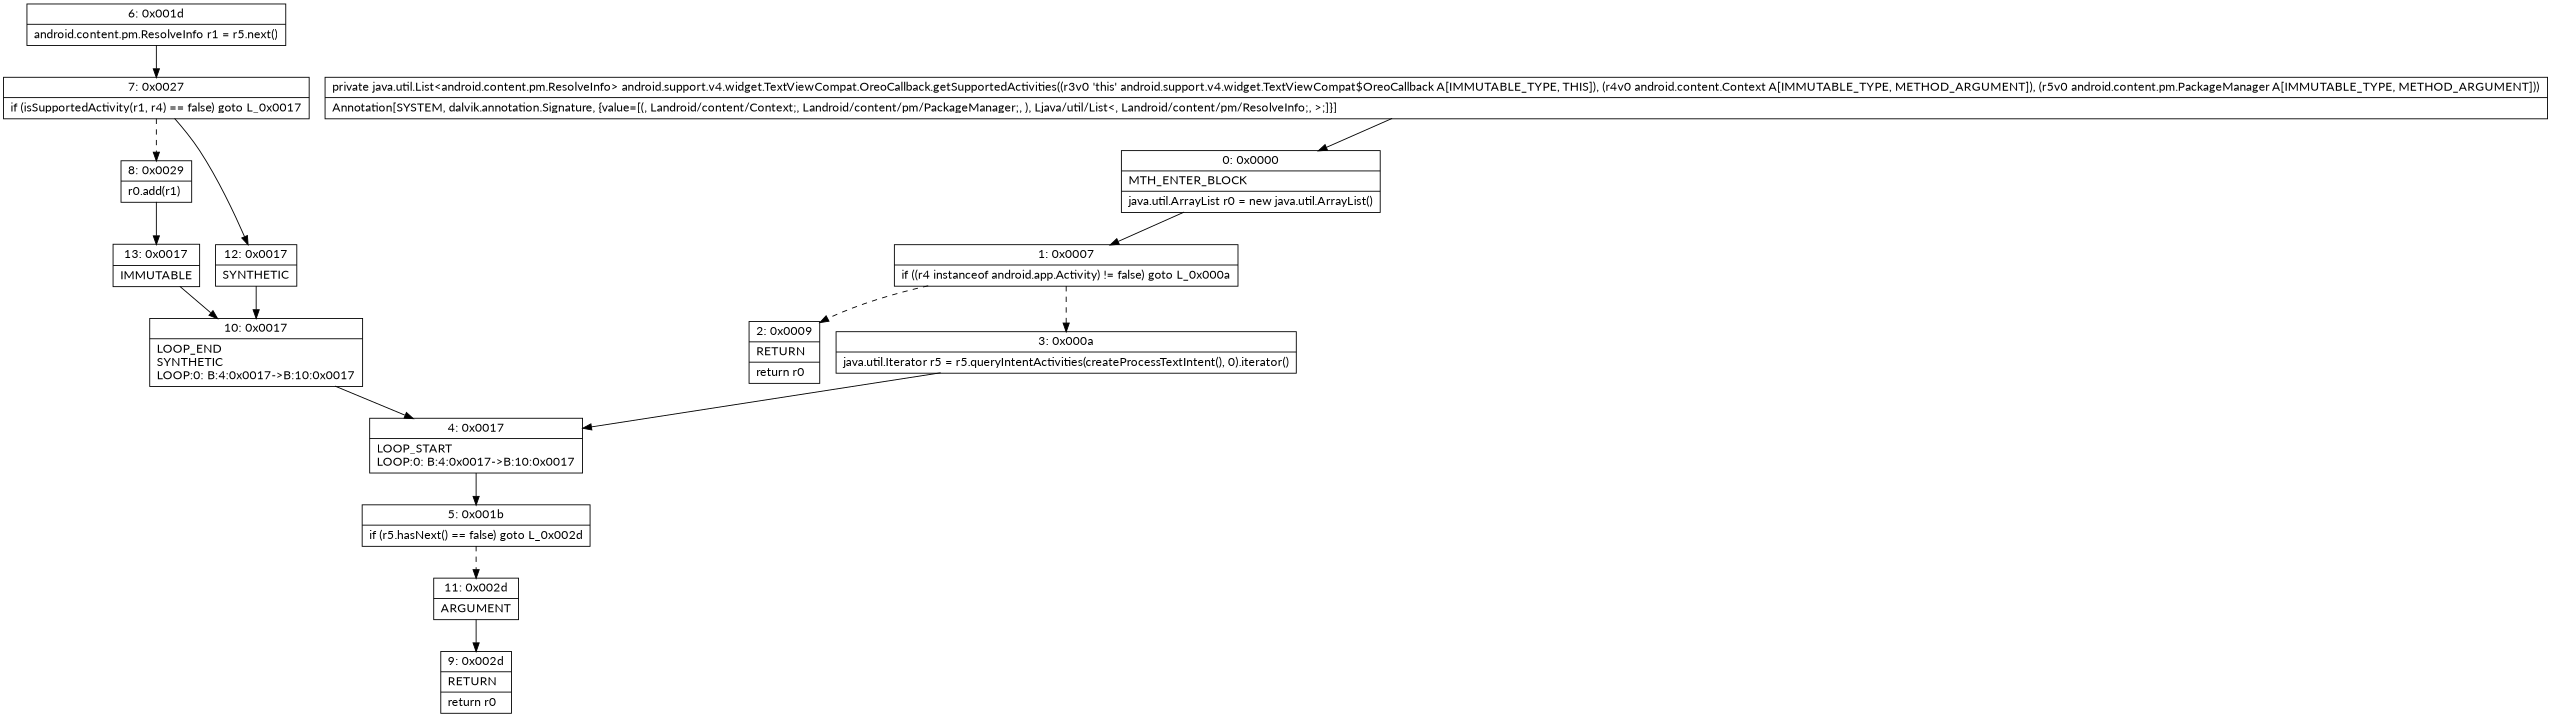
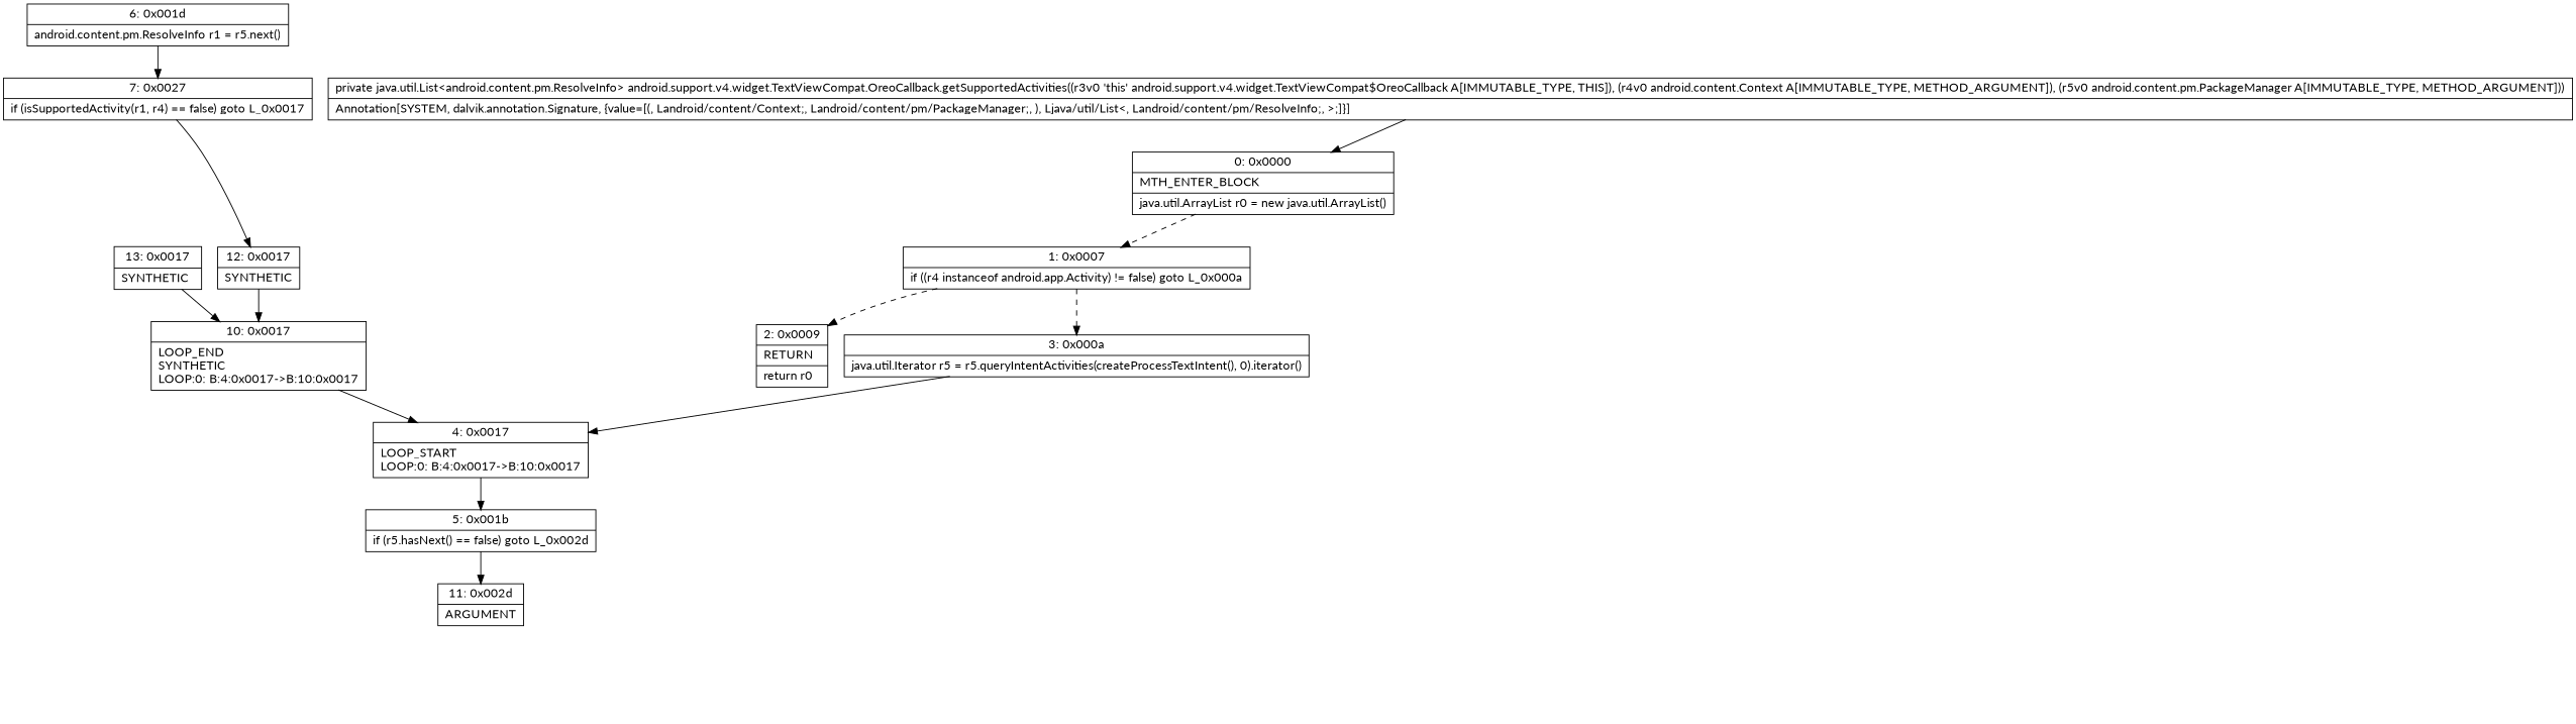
  digraph {
    fontname=Lato
    node [fontname=Lato shape=record]
    edge [fontname=Lato]
    n1 [label="{0\:\ 0x0000|MTH_ENTER_BLOCK\l|java.util.ArrayList r0 = new java.util.ArrayList()\l}"]
    n2 [label="{1\:\ 0x0007|if ((r4 instanceof android.app.Activity) != false) goto L_0x000a\l}"]
    n3 [label="{2\:\ 0x0009|RETURN\l|return r0\l}"]
    n4 [label="{3\:\ 0x000a|java.util.Iterator r5 = r5.queryIntentActivities(createProcessTextIntent(), 0).iterator()\l}"]
    n5 [label="{4\:\ 0x0017|LOOP_START\lLOOP:0: B:4:0x0017\-\>B:10:0x0017\l}"]
    n6 [label="{5\:\ 0x001b|if (r5.hasNext() == false) goto L_0x002d\l}"]
    n7 [label="{11\:\ 0x002d|ARGUMENT\l}"]
    n8 [label="{6\:\ 0x001d|android.content.pm.ResolveInfo r1 = r5.next()\l}"]
    n9 [label="{7\:\ 0x0027|if (isSupportedActivity(r1, r4) == false) goto L_0x0017\l}"]
-   n10 [label="{9\:\ 0x002d|RETURN\l|return r0\l}"]
-   n11 [label="{8\:\ 0x0029|r0.add(r1)\l}"]
    n12 [label="{12\:\ 0x0017|SYNTHETIC\l}"]
-   n13 [label="{13\:\ 0x0017|IMMUTABLE\l}"]
+   n13 [label="{13\:\ 0x0017|SYNTHETIC\l}"]
    n14 [label="{10\:\ 0x0017|LOOP_END\lSYNTHETIC\lLOOP:0: B:4:0x0017\-\>B:10:0x0017\l}"]
    n15 [label="{private java.util.List\<android.content.pm.ResolveInfo\> android.support.v4.widget.TextViewCompat.OreoCallback.getSupportedActivities((r3v0 'this' android.support.v4.widget.TextViewCompat$OreoCallback A[IMMUTABLE_TYPE, THIS]), (r4v0 android.content.Context A[IMMUTABLE_TYPE, METHOD_ARGUMENT]), (r5v0 android.content.pm.PackageManager A[IMMUTABLE_TYPE, METHOD_ARGUMENT]))  | Annotation[SYSTEM, dalvik.annotation.Signature, \{value=[(, Landroid\/content\/Context;, Landroid\/content\/pm\/PackageManager;, ), Ljava\/util\/List\<, Landroid\/content\/pm\/ResolveInfo;, \>;]\}]\l}"]
-   n1 -> n2
+   n1 -> n2 [style=dashed]
    n2 -> n3 [style=dashed]
    n2 -> n4 [style=dashed]
    n4 -> n5
    n5 -> n6
-   n6 -> n7 [style=dashed]
-   n7 -> n10
+   n6 -> n7
    n8 -> n9
-   n9 -> n11 [style=dashed]
    n9 -> n12
-   n11 -> n13
    n12 -> n14
    n13 -> n14
    n14 -> n5
    n15 -> n1
  }
